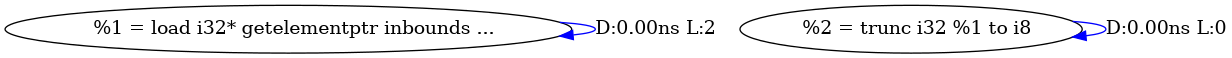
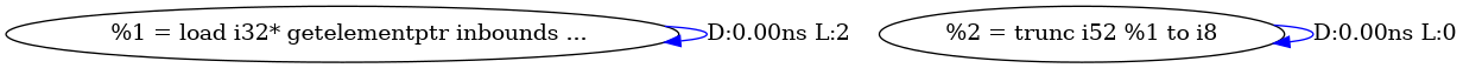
  digraph {
    edge [color=blue]
    n1 [label="  %1 = load i32* getelementptr inbounds ..."]
-   n2 [label="  %2 = trunc i32 %1 to i8"]
+   n2 [label="%2 = trunc i52 %1 to i8"]
    n1 -> n1 [label="D:0.00ns L:2"]
    n2 -> n2 [label="D:0.00ns L:0"]
  }
